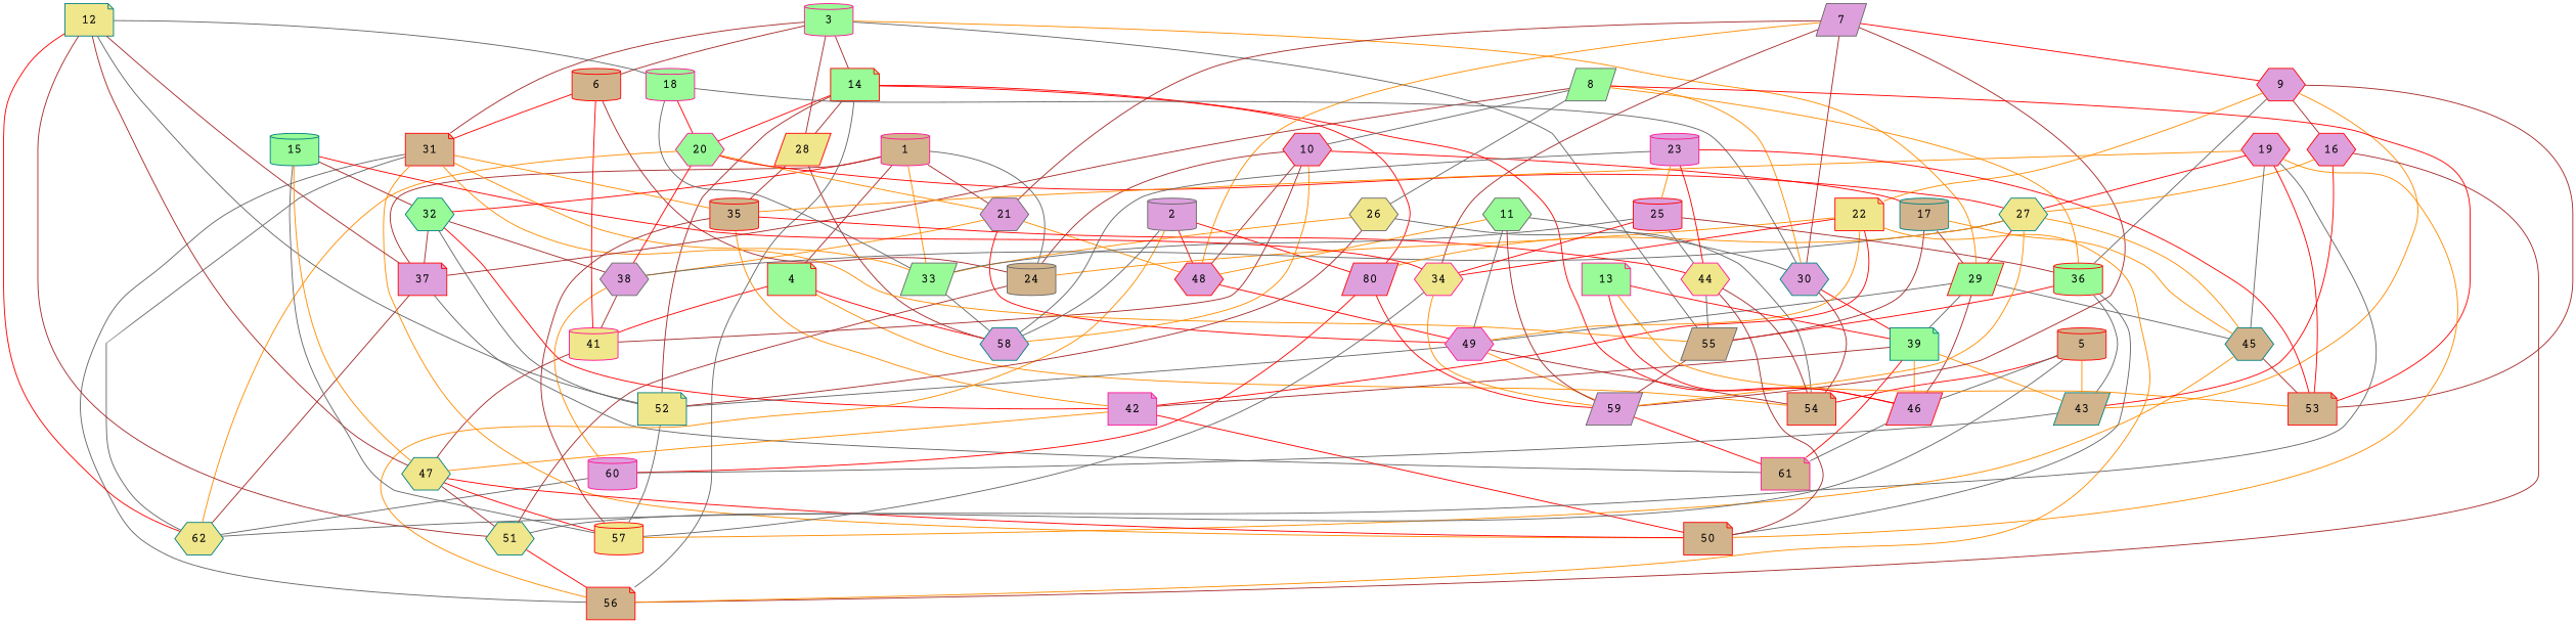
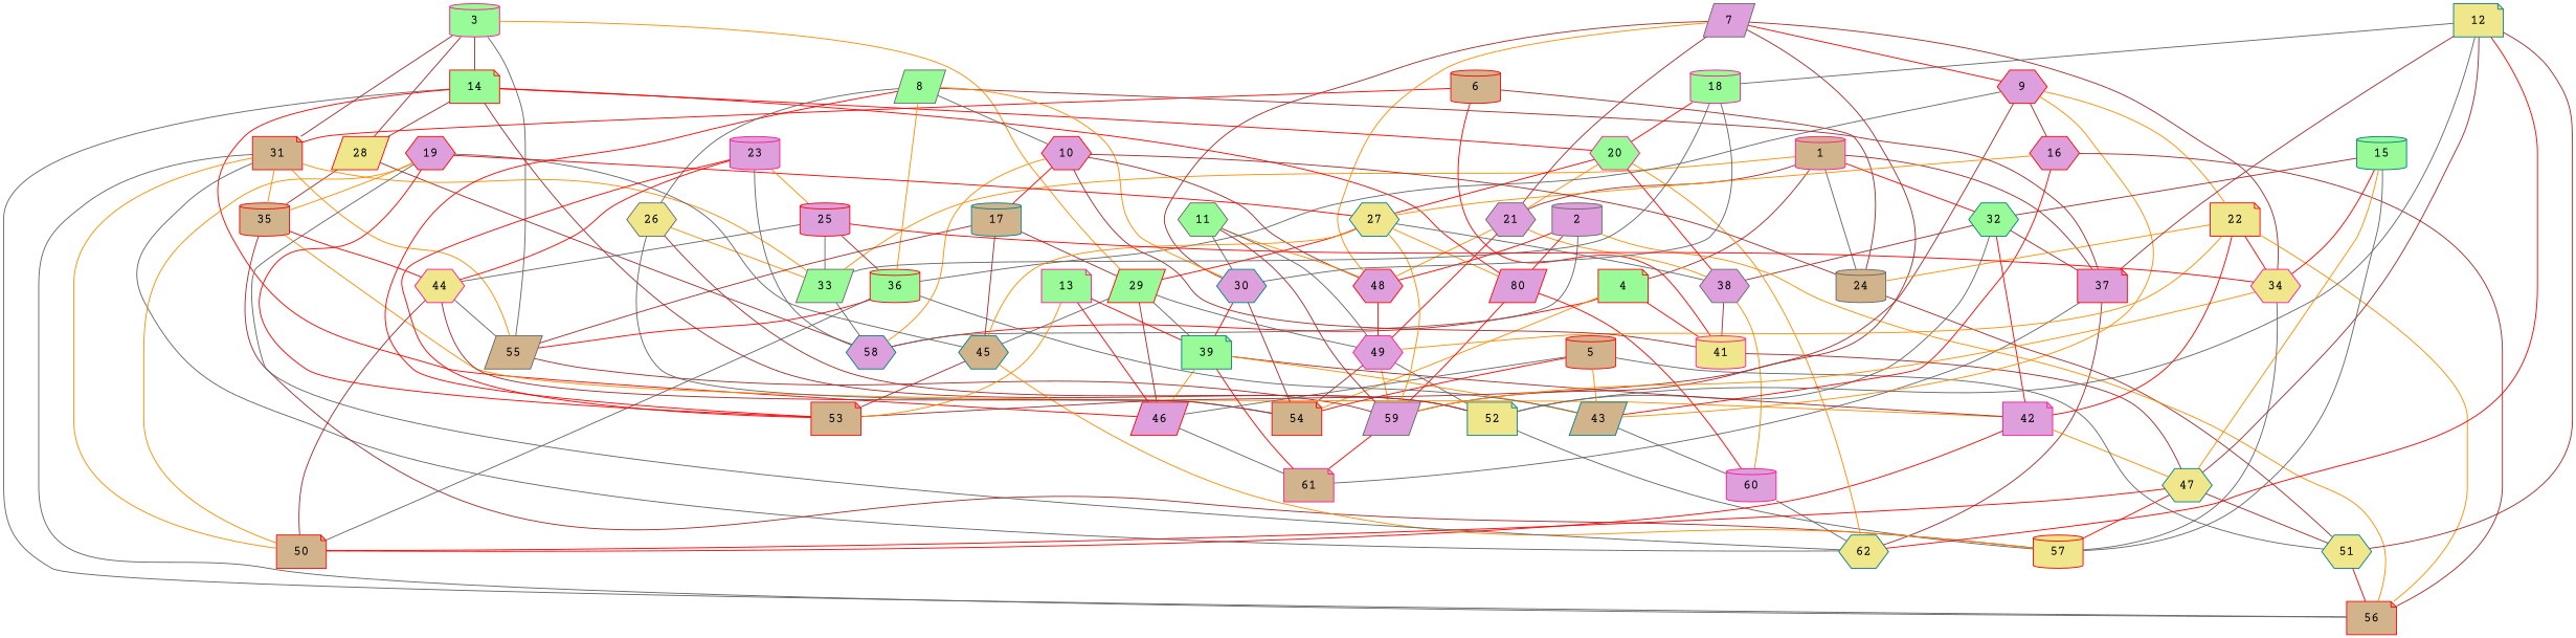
  graph {
    fontname="Courier Prime"
    node [color=red fillcolor=plum fontname="Courier Prime" shape=hexagon style=filled]
    edge [color=brown fontname="Courier Prime" weight=1.0]
    1 [color=deeppink fillcolor=tan shape=cylinder]
    4 [fillcolor=palegreen shape=note]
    21 [color=gray40]
    24 [color=gray40 fillcolor=tan shape=cylinder]
    32 [color=teal fillcolor=palegreen]
    33 [color=gray40 fillcolor=palegreen shape=parallelogram]
    37 [shape=note]
    58 [color=teal]
    41 [color=deeppink fillcolor=khaki shape=cylinder]
    54 [fillcolor=tan shape=note]
    48
    49 [color=deeppink]
    38 [color=gray40]
    51 [color=teal fillcolor=khaki]
    52 [color=teal fillcolor=khaki shape=note]
    42 [color=deeppink shape=note]
    62 [color=teal fillcolor=khaki]
    61 [color=deeppink fillcolor=tan shape=note]
    2 [color=gray40 shape=cylinder]
    n20 [label=80 shape=parallelogram]
    56 [fillcolor=tan shape=note]
    59 [color=gray40 shape=parallelogram]
    60 [color=deeppink shape=cylinder]
    3 [color=deeppink fillcolor=palegreen shape=cylinder]
    6 [fillcolor=tan shape=cylinder]
    14 [fillcolor=palegreen shape=note]
    28 [fillcolor=khaki shape=parallelogram]
    29 [fillcolor=palegreen shape=parallelogram]
    31 [fillcolor=tan shape=note]
    55 [color=gray40 fillcolor=tan shape=parallelogram]
    46 [shape=parallelogram]
    20 [color=deeppink fillcolor=palegreen]
    35 [fillcolor=tan shape=cylinder]
    39 [color=teal fillcolor=palegreen shape=note]
    45 [color=teal fillcolor=tan]
    50 [fillcolor=tan shape=note]
    47 [color=teal fillcolor=khaki]
    5 [fillcolor=tan shape=cylinder]
    43 [color=teal fillcolor=tan shape=parallelogram]
    7 [color=gray40 shape=parallelogram]
    9
    30 [color=teal]
    34 [color=deeppink fillcolor=khaki]
    36 [fillcolor=palegreen shape=cylinder]
    53 [fillcolor=tan shape=note]
    16
    22 [fillcolor=khaki shape=note]
    57 [fillcolor=khaki shape=cylinder]
    8 [color=gray40 fillcolor=palegreen shape=parallelogram]
    10
    26 [color=gray40 fillcolor=khaki]
    17 [color=teal fillcolor=tan shape=cylinder]
    27 [color=teal fillcolor=khaki]
    11 [color=gray40 fillcolor=palegreen]
    12 [color=teal fillcolor=khaki shape=note]
    18 [color=deeppink fillcolor=palegreen shape=cylinder]
    13 [color=deeppink fillcolor=palegreen shape=note]
    15 [color=teal fillcolor=palegreen shape=cylinder]
    25 [shape=cylinder]
    44 [color=deeppink fillcolor=khaki]
    19
    23 [color=deeppink shape=cylinder]
    1 -- 4
    1 -- 21
    1 -- 24 [color=gray40]
    1 -- 32 [color=red]
    1 -- 33 [color=darkorange]
    1 -- 37
    4 -- 58 [color=red]
    4 -- 41 [color=red]
    4 -- 54 [color=darkorange]
    21 -- 48 [color=darkorange]
    21 -- 49 [color=red]
    21 -- 38 [color=darkorange]
    24 -- 51 [weight=2.0]
    32 -- 37
    32 -- 38
    32 -- 52 [color=gray40]
    32 -- 42 [color=red]
    33 -- 58 [color=gray40]
    37 -- 62
    37 -- 61 [color=gray40]
    41 -- 47 [weight=2.0]
    48 -- 49 [color=red]
    49 -- 54
    49 -- 52 [color=gray40]
    49 -- 59 [color=darkorange]
    38 -- 41
    38 -- 60 [color=darkorange]
    51 -- 56 [color=red]
    52 -- 57 [color=gray40]
    42 -- 50 [color=red]
    42 -- 47 [color=darkorange]
    2 -- 58 [color=gray40]
    2 -- 48 [color=red]
    2 -- n20 [color=red]
    2 -- 56 [color=darkorange]
    n20 -- 59 [color=red]
    n20 -- 60 [color=red]
    59 -- 61 [color=red]
    60 -- 62 [color=gray40]
-   3 -- 6
    3 -- 14
    3 -- 28
    3 -- 29 [color=darkorange]
    3 -- 31
    3 -- 55 [color=gray40]
    6 -- 24
    6 -- 41 [color=red]
    6 -- 31 [color=red]
    14 -- 52
    14 -- n20 [color=red weight=2.0]
    14 -- 56 [color=gray40]
    14 -- 28
    14 -- 46 [color=red]
    14 -- 20 [color=red]
    28 -- 58
    28 -- 35
    29 -- 49 [color=gray40]
    29 -- 46
    29 -- 39 [color=gray40]
    29 -- 45 [color=gray40]
    31 -- 33 [color=darkorange]
    31 -- 62 [color=gray40]
    31 -- 56 [color=gray40]
    31 -- 55 [color=darkorange]
    31 -- 35 [color=darkorange]
    31 -- 50 [color=darkorange]
    55 -- 59
    46 -- 61 [color=gray40]
    20 -- 21 [color=darkorange]
    20 -- 38 [color=red]
    20 -- 62 [color=darkorange]
    20 -- 27 [color=red]
    35 -- 42 [color=darkorange]
    35 -- 57
    35 -- 44 [color=red]
    39 -- 42
    39 -- 61 [color=red]
    39 -- 46 [color=darkorange]
    39 -- 43 [color=darkorange]
    45 -- 53
    45 -- 57 [color=darkorange]
    47 -- 51
    47 -- 50 [color=red]
    47 -- 57 [color=red]
    5 -- 54 [color=red]
    5 -- 51 [color=gray40]
    5 -- 46 [color=gray40]
    5 -- 43 [color=darkorange]
    43 -- 60 [color=gray40]
    7 -- 21
    7 -- 48 [color=darkorange]
    7 -- 59
    7 -- 9 [color=red]
    7 -- 30
    7 -- 34
    9 -- 43 [color=darkorange]
    9 -- 36 [color=gray40]
    9 -- 53
    9 -- 16
    9 -- 22 [color=darkorange]
    30 -- 54
    30 -- 39 [color=red]
    34 -- 59 [color=darkorange]
    34 -- 57 [color=gray40]
    36 -- 55 [color=red]
    36 -- 50 [color=gray40]
    36 -- 43 [color=gray40]
    16 -- 56
    16 -- 43 [color=red]
    16 -- 27 [color=darkorange]
    22 -- 24 [color=darkorange]
    22 -- 49 [color=darkorange]
    22 -- 42 [color=red]
    22 -- 56 [color=darkorange]
    22 -- 34 [color=red]
    8 -- 37
    8 -- 30 [color=darkorange]
    8 -- 36 [color=darkorange]
    8 -- 53 [color=red]
    8 -- 10 [color=gray40]
    8 -- 26 [color=gray40]
    10 -- 24
    10 -- 58 [color=darkorange]
    10 -- 41
    10 -- 48
    10 -- 17 [color=red]
    26 -- 33 [color=darkorange]
    26 -- 54 [color=gray40]
    26 -- 52
    17 -- 29
    17 -- 55
-   17 -- 45 [color=darkorange]
+   17 -- 45
    27 -- 38 [color=gray40]
    27 -- n20 [color=darkorange]
    27 -- 59 [color=darkorange]
    27 -- 29 [color=red]
    27 -- 45 [color=darkorange]
    11 -- 48 [color=darkorange]
    11 -- 49 [color=gray40]
    11 -- 59
    11 -- 30 [color=gray40]
    12 -- 37
    12 -- 51
    12 -- 52 [color=gray40]
    12 -- 62 [color=red]
    12 -- 47
    12 -- 18 [color=gray40]
    18 -- 33 [color=gray40]
    18 -- 20 [color=red]
    18 -- 30 [color=gray40]
    13 -- 46 [color=red]
    13 -- 39 [color=red weight=2.0]
    13 -- 53 [color=darkorange]
    15 -- 32
    15 -- 47 [color=darkorange]
    15 -- 34 [color=red]
    15 -- 57 [color=gray40]
    25 -- 33 [color=gray40]
    25 -- 34 [color=red]
    25 -- 36
    25 -- 44 [color=gray40]
    44 -- 54
    44 -- 55 [color=gray40]
    44 -- 50
    19 -- 62 [color=gray40]
    19 -- 35 [color=darkorange]
    19 -- 45 [color=gray40]
    19 -- 50 [color=darkorange]
    19 -- 53 [color=red]
    19 -- 27 [color=red]
    23 -- 58 [color=gray40]
    23 -- 53 [color=red]
    23 -- 25 [color=darkorange]
    23 -- 44 [color=red]
  }
